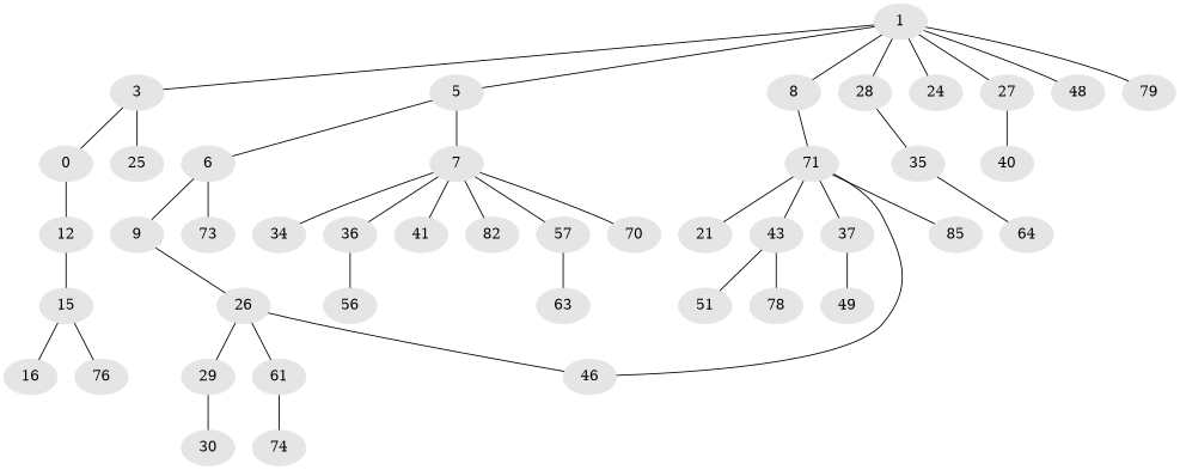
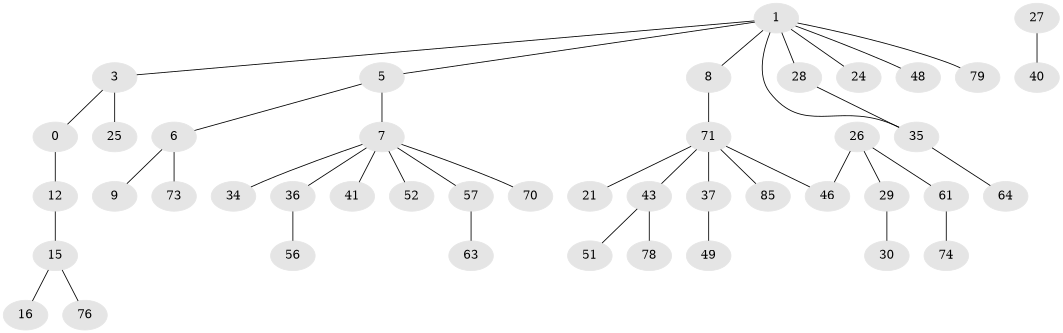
  graph {
    node [color=gray90 style=filled]
    1 [super="+2"]
    3
    5
    8 [super="+38"]
    n5 [label=28 super="+59+47"]
    24 [super="+39"]
    27 [super="+60+45"]
    48
    79
    n10 [label=0 super="+58"]
    25
    6
    7 [super="+22+62+10"]
    n14 [label=71 super="+31+34+19"]
    35
    40
    12
    15
    9 [super="+50+14"]
    73
    n21 [label=34 super="+65"]
    36
    41
-   52 [label=82]
+   52
    57
    70
    26 [super="+28"]
    56
    63
    21
    n31 [label=43 super="+77"]
    37 [super="+44"]
    46 [super="+68"]
    85
    29 [super="+43"]
    61 [super="+71+72"]
    51 [super="+53"]
    78
    49 [super="+55"]
    16 [super="+18"]
    76
    64
    30
    74 [super="+86"]
    1 -- 3
    1 -- 5
    1 -- 8
    1 -- n5
    1 -- 24
-   1 -- 27
+   1 -- 35
    1 -- 48
    1 -- 79
    3 -- n10
    3 -- 25
    5 -- 6
    5 -- 7
    8 -- n14
    n5 -- 35
    27 -- 40
    n10 -- 12
    6 -- 9
    6 -- 73
    7 -- n21
    7 -- 36
    7 -- 41
    7 -- 52
    7 -- 57
    7 -- 70
    n14 -- 21
    n14 -- n31
    n14 -- 37
    n14 -- 46
    n14 -- 85
    35 -- 64
    12 -- 15
    15 -- 16
    15 -- 76
-   9 -- 26
    36 -- 56
    57 -- 63
    26 -- 46
    26 -- 29
    26 -- 61
    n31 -- 51
    n31 -- 78
    37 -- 49
    29 -- 30
    61 -- 74
  }
